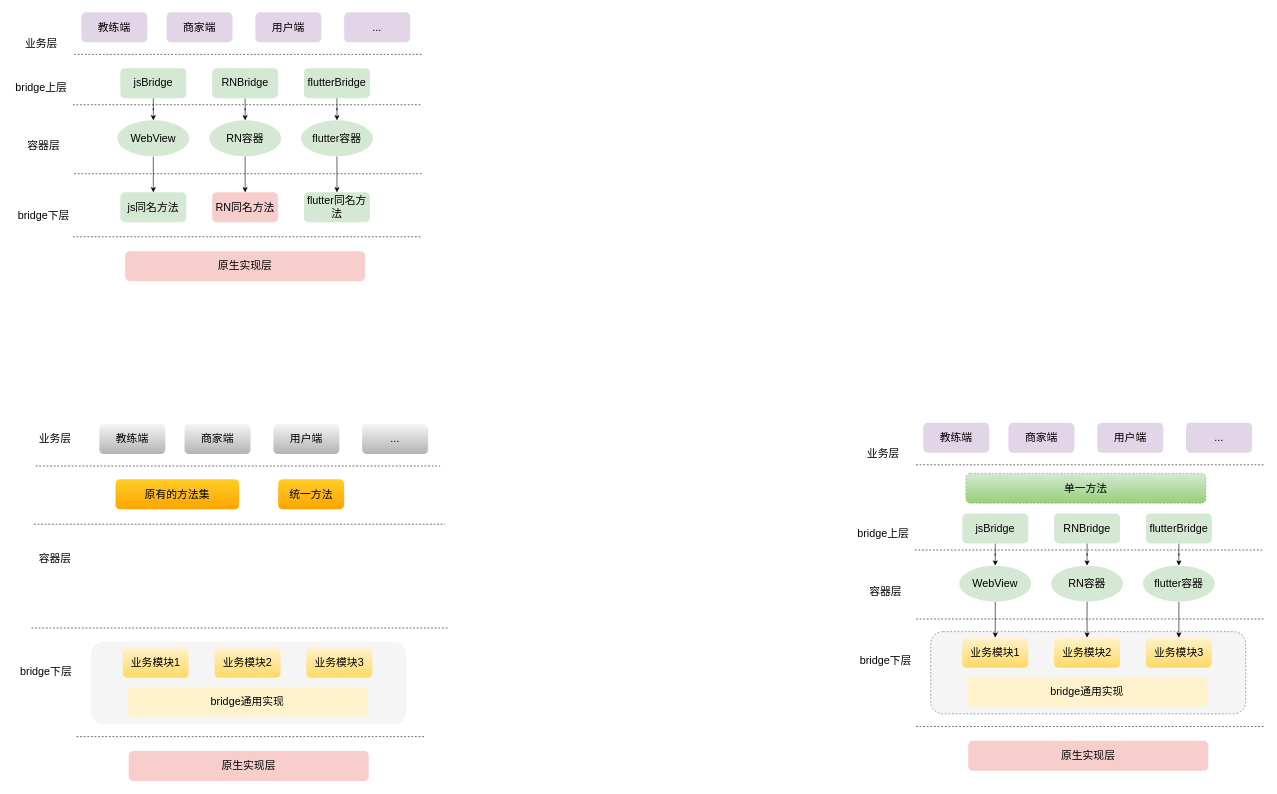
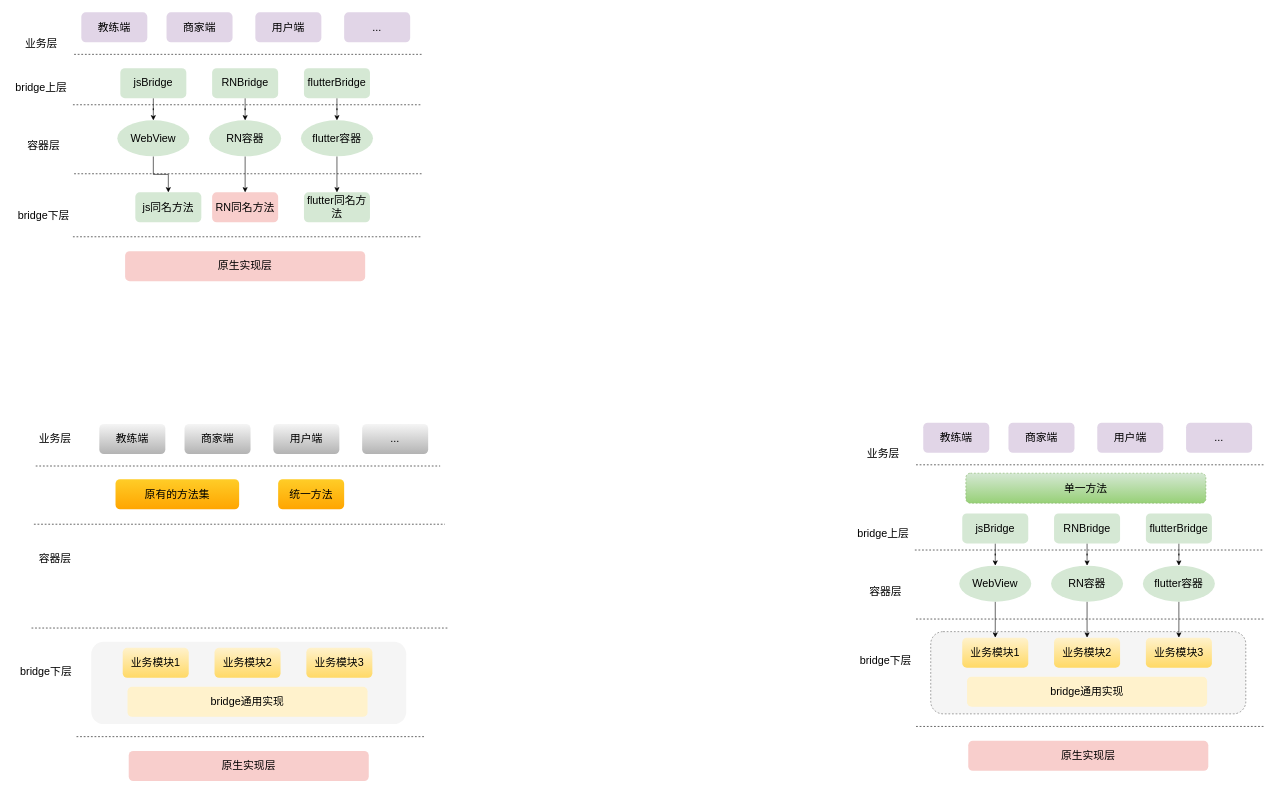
  <mxCell id="0" />
  <mxCell id="1" parent="0" />
  <mxCell id="2" value="" style="rounded=1;whiteSpace=wrap;html=1;dashed=1;fontSize=18;strokeWidth=1;fillColor=#f5f5f5;strokeColor=none;fontColor=#333333;" parent="1" vertex="1"><mxGeometry x="151.5" y="1069" width="525" height="137" as="geometry" /></mxCell>
  <mxCell id="3" value="" style="line;strokeWidth=1;html=1;dashed=1;" parent="1" vertex="1"><mxGeometry x="123" y="85" width="580" height="10" as="geometry" /></mxCell>
  <mxCell id="4" value="业务层" style="text;html=1;align=center;verticalAlign=middle;resizable=0;points=[];autosize=1;strokeColor=none;fillColor=none;fontSize=18;" parent="1" vertex="1"><mxGeometry x="33" y="57" width="70" height="30" as="geometry" /></mxCell>
  <mxCell id="5" value="教练端" style="rounded=1;whiteSpace=wrap;html=1;dashed=1;fontSize=18;strokeWidth=1;strokeColor=none;fillColor=#e1d5e7;" parent="1" vertex="1"><mxGeometry x="135" y="20" width="110" height="50" as="geometry" /></mxCell>
  <mxCell id="6" value="商家端" style="rounded=1;whiteSpace=wrap;html=1;dashed=1;fontSize=18;strokeWidth=1;strokeColor=none;fillColor=#e1d5e7;" parent="1" vertex="1"><mxGeometry x="277" y="20" width="110" height="50" as="geometry" /></mxCell>
  <mxCell id="7" value="用户端" style="rounded=1;whiteSpace=wrap;html=1;dashed=1;fontSize=18;strokeWidth=1;strokeColor=none;fillColor=#e1d5e7;" parent="1" vertex="1"><mxGeometry x="425" y="20" width="110" height="50" as="geometry" /></mxCell>
  <mxCell id="8" value="..." style="rounded=1;whiteSpace=wrap;html=1;dashed=1;fontSize=18;strokeWidth=1;strokeColor=none;fillColor=#e1d5e7;" parent="1" vertex="1"><mxGeometry x="573" y="20" width="110" height="50" as="geometry" /></mxCell>
  <mxCell id="9" value="bridge上层" style="text;html=1;align=center;verticalAlign=middle;resizable=0;points=[];autosize=1;strokeColor=none;fillColor=none;fontSize=18;" parent="1" vertex="1"><mxGeometry x="20" y="133" width="96" height="26" as="geometry" /></mxCell>
  <mxCell id="10" value="" style="line;strokeWidth=1;html=1;dashed=1;" parent="1" vertex="1"><mxGeometry x="121" y="169" width="580" height="10" as="geometry" /></mxCell>
  <mxCell id="11" value="" style="edgeStyle=orthogonalEdgeStyle;rounded=0;orthogonalLoop=1;jettySize=auto;html=1;fontSize=18;startArrow=none;startFill=0;" parent="1" source="12" target="18" edge="1"><mxGeometry relative="1" as="geometry" /></mxCell>
  <mxCell id="12" value="jsBridge" style="rounded=1;whiteSpace=wrap;html=1;dashed=1;fontSize=18;strokeWidth=1;strokeColor=none;fillColor=#d5e8d4;" parent="1" vertex="1"><mxGeometry x="200" y="113" width="110" height="50" as="geometry" /></mxCell>
  <mxCell id="13" value="" style="edgeStyle=orthogonalEdgeStyle;rounded=0;orthogonalLoop=1;jettySize=auto;html=1;fontSize=18;startArrow=none;startFill=0;" parent="1" source="14" target="20" edge="1"><mxGeometry relative="1" as="geometry" /></mxCell>
  <mxCell id="14" value="RNBridge" style="rounded=1;whiteSpace=wrap;html=1;dashed=1;fontSize=18;strokeWidth=1;strokeColor=none;fillColor=#d5e8d4;" parent="1" vertex="1"><mxGeometry x="353" y="113" width="110" height="50" as="geometry" /></mxCell>
  <mxCell id="15" value="" style="edgeStyle=orthogonalEdgeStyle;rounded=0;orthogonalLoop=1;jettySize=auto;html=1;fontSize=18;startArrow=none;startFill=0;" parent="1" source="16" target="22" edge="1"><mxGeometry relative="1" as="geometry" /></mxCell>
  <mxCell id="16" value="flutterBridge" style="rounded=1;whiteSpace=wrap;html=1;dashed=1;fontSize=18;strokeWidth=1;strokeColor=none;fillColor=#d5e8d4;" parent="1" vertex="1"><mxGeometry x="506" y="113" width="110" height="50" as="geometry" /></mxCell>
  <mxCell id="17" value="" style="edgeStyle=orthogonalEdgeStyle;rounded=0;orthogonalLoop=1;jettySize=auto;html=1;fontSize=18;startArrow=none;startFill=0;" parent="1" source="18" target="27" edge="1"><mxGeometry relative="1" as="geometry" /></mxCell>
  <mxCell id="18" value="WebView" style="ellipse;whiteSpace=wrap;html=1;fontSize=18;fillColor=#d5e8d4;strokeColor=none;rounded=1;dashed=1;strokeWidth=1;" parent="1" vertex="1"><mxGeometry x="195" y="200" width="120" height="60" as="geometry" /></mxCell>
  <mxCell id="19" value="" style="edgeStyle=orthogonalEdgeStyle;rounded=0;orthogonalLoop=1;jettySize=auto;html=1;fontSize=18;startArrow=none;startFill=0;" parent="1" source="20" target="28" edge="1"><mxGeometry relative="1" as="geometry" /></mxCell>
  <mxCell id="20" value="RN容器" style="ellipse;whiteSpace=wrap;html=1;fontSize=18;fillColor=#d5e8d4;strokeColor=none;rounded=1;dashed=1;strokeWidth=1;" parent="1" vertex="1"><mxGeometry x="348" y="200" width="120" height="60" as="geometry" /></mxCell>
  <mxCell id="21" value="" style="edgeStyle=orthogonalEdgeStyle;rounded=0;orthogonalLoop=1;jettySize=auto;html=1;fontSize=18;startArrow=none;startFill=0;" parent="1" source="22" target="29" edge="1"><mxGeometry relative="1" as="geometry" /></mxCell>
  <mxCell id="22" value="flutter容器" style="ellipse;whiteSpace=wrap;html=1;fontSize=18;fillColor=#d5e8d4;strokeColor=none;rounded=1;dashed=1;strokeWidth=1;" parent="1" vertex="1"><mxGeometry x="501" y="200" width="120" height="60" as="geometry" /></mxCell>
  <mxCell id="23" value="" style="line;strokeWidth=1;html=1;dashed=1;" parent="1" vertex="1"><mxGeometry x="123" y="284" width="580" height="10" as="geometry" /></mxCell>
  <mxCell id="24" value="容器层" style="text;html=1;align=center;verticalAlign=middle;resizable=0;points=[];autosize=1;strokeColor=none;fillColor=none;fontSize=18;" parent="1" vertex="1"><mxGeometry x="40" y="230" width="64" height="26" as="geometry" /></mxCell>
  <mxCell id="25" value="bridge下层" style="text;html=1;align=center;verticalAlign=middle;resizable=0;points=[];autosize=1;strokeColor=none;fillColor=none;fontSize=18;" parent="1" vertex="1"><mxGeometry x="24" y="346" width="96" height="26" as="geometry" /></mxCell>
  <mxCell id="26" value="" style="line;strokeWidth=1;html=1;dashed=1;" parent="1" vertex="1"><mxGeometry x="121" y="389" width="580" height="10" as="geometry" /></mxCell>
- <mxCell id="27" value="js同名方法" style="rounded=1;whiteSpace=wrap;html=1;dashed=1;fontSize=18;strokeWidth=1;strokeColor=none;fillColor=#d5e8d4;" parent="1" vertex="1"><mxGeometry x="200" y="320" width="110" height="50" as="geometry" /></mxCell>
+ <mxCell id="27" value="js同名方法" style="rounded=1;whiteSpace=wrap;html=1;dashed=1;fontSize=18;strokeWidth=1;strokeColor=none;fillColor=#d5e8d4;" parent="1" vertex="1"><mxGeometry x="225" y="320" width="110" height="50" as="geometry" /></mxCell>
  <mxCell id="28" value="RN同名方法" style="rounded=1;whiteSpace=wrap;html=1;dashed=1;fontSize=18;strokeWidth=1;strokeColor=none;fillColor=#f8cecc;" parent="1" vertex="1"><mxGeometry x="353" y="320" width="110" height="50" as="geometry" /></mxCell>
  <mxCell id="29" value="flutter同名方法" style="rounded=1;whiteSpace=wrap;html=1;dashed=1;fontSize=18;strokeWidth=1;strokeColor=none;fillColor=#d5e8d4;" parent="1" vertex="1"><mxGeometry x="506" y="320" width="110" height="50" as="geometry" /></mxCell>
  <mxCell id="30" value="原生实现层" style="rounded=1;whiteSpace=wrap;html=1;dashed=1;fontSize=18;strokeWidth=1;strokeColor=none;fillColor=#f8cecc;" parent="1" vertex="1"><mxGeometry x="208" y="418" width="400" height="50" as="geometry" /></mxCell>
  <mxCell id="31" value="" style="line;strokeWidth=1;html=1;dashed=1;" parent="1" vertex="1"><mxGeometry x="59" y="771" width="674" height="10" as="geometry" /></mxCell>
  <mxCell id="32" value="业务层" style="text;html=1;align=center;verticalAlign=middle;resizable=0;points=[];autosize=1;strokeColor=none;fillColor=none;fontSize=18;" parent="1" vertex="1"><mxGeometry x="56" y="716" width="70" height="30" as="geometry" /></mxCell>
  <mxCell id="33" value="教练端" style="rounded=1;whiteSpace=wrap;html=1;dashed=1;fontSize=18;strokeWidth=1;strokeColor=none;fillColor=#f5f5f5;gradientColor=#b3b3b3;" parent="1" vertex="1"><mxGeometry x="165" y="706" width="110" height="50" as="geometry" /></mxCell>
  <mxCell id="34" value="商家端" style="rounded=1;whiteSpace=wrap;html=1;dashed=1;fontSize=18;strokeWidth=1;strokeColor=none;fillColor=#f5f5f5;gradientColor=#b3b3b3;" parent="1" vertex="1"><mxGeometry x="307" y="706" width="110" height="50" as="geometry" /></mxCell>
  <mxCell id="35" value="用户端" style="rounded=1;whiteSpace=wrap;html=1;dashed=1;fontSize=18;strokeWidth=1;strokeColor=none;fillColor=#f5f5f5;gradientColor=#b3b3b3;" parent="1" vertex="1"><mxGeometry x="455" y="706" width="110" height="50" as="geometry" /></mxCell>
  <mxCell id="36" value="..." style="rounded=1;whiteSpace=wrap;html=1;dashed=1;fontSize=18;strokeWidth=1;strokeColor=none;fillColor=#f5f5f5;gradientColor=#b3b3b3;" parent="1" vertex="1"><mxGeometry x="603" y="706" width="110" height="50" as="geometry" /></mxCell>
  <mxCell id="37" value="" style="line;strokeWidth=1;html=1;dashed=1;" parent="1" vertex="1"><mxGeometry x="52" y="1041" width="693" height="10" as="geometry" /></mxCell>
  <mxCell id="38" value="bridge下层" style="text;html=1;align=center;verticalAlign=middle;resizable=0;points=[];autosize=1;strokeColor=none;fillColor=none;fontSize=18;" parent="1" vertex="1"><mxGeometry x="28" y="1105" width="96" height="26" as="geometry" /></mxCell>
  <mxCell id="39" value="" style="line;strokeWidth=1;html=1;dashed=1;" parent="1" vertex="1"><mxGeometry x="127" y="1222" width="580" height="10" as="geometry" /></mxCell>
  <mxCell id="40" value="业务模块1" style="rounded=1;whiteSpace=wrap;html=1;dashed=1;fontSize=18;strokeWidth=1;strokeColor=none;fillColor=#fff2cc;gradientColor=#ffd966;" parent="1" vertex="1"><mxGeometry x="204" y="1079" width="110" height="50" as="geometry" /></mxCell>
  <mxCell id="41" value="业务模块2" style="rounded=1;whiteSpace=wrap;html=1;dashed=1;fontSize=18;strokeWidth=1;strokeColor=none;fillColor=#fff2cc;gradientColor=#ffd966;" parent="1" vertex="1"><mxGeometry x="357" y="1079" width="110" height="50" as="geometry" /></mxCell>
  <mxCell id="42" value="业务模块3" style="rounded=1;whiteSpace=wrap;html=1;dashed=1;fontSize=18;strokeWidth=1;strokeColor=none;fillColor=#fff2cc;gradientColor=#ffd966;" parent="1" vertex="1"><mxGeometry x="510" y="1079" width="110" height="50" as="geometry" /></mxCell>
  <mxCell id="43" value="原生实现层" style="rounded=1;whiteSpace=wrap;html=1;dashed=1;fontSize=18;strokeWidth=1;strokeColor=none;fillColor=#f8cecc;" parent="1" vertex="1"><mxGeometry x="214" y="1251" width="400" height="50" as="geometry" /></mxCell>
  <mxCell id="44" value="bridge通用实现" style="rounded=1;whiteSpace=wrap;html=1;dashed=1;fontSize=18;strokeWidth=1;strokeColor=none;fillColor=#fff2cc;" parent="1" vertex="1"><mxGeometry x="212" y="1144" width="400" height="50" as="geometry" /></mxCell>
  <mxCell id="45" value="" style="rounded=1;whiteSpace=wrap;html=1;dashed=1;fontSize=18;strokeWidth=1;fillColor=#f5f5f5;strokeColor=#666666;fontColor=#333333;" parent="1" vertex="1"><mxGeometry x="1550.5" y="1052" width="525" height="137" as="geometry" /></mxCell>
  <mxCell id="46" value="" style="line;strokeWidth=1;html=1;dashed=1;" parent="1" vertex="1"><mxGeometry x="1526" y="769" width="580" height="10" as="geometry" /></mxCell>
  <mxCell id="47" value="业务层" style="text;html=1;align=center;verticalAlign=middle;resizable=0;points=[];autosize=1;strokeColor=none;fillColor=none;fontSize=18;" parent="1" vertex="1"><mxGeometry x="1436" y="741" width="70" height="30" as="geometry" /></mxCell>
  <mxCell id="48" value="教练端" style="rounded=1;whiteSpace=wrap;html=1;dashed=1;fontSize=18;strokeWidth=1;strokeColor=none;fillColor=#e1d5e7;" parent="1" vertex="1"><mxGeometry x="1538" y="704" width="110" height="50" as="geometry" /></mxCell>
  <mxCell id="49" value="商家端" style="rounded=1;whiteSpace=wrap;html=1;dashed=1;fontSize=18;strokeWidth=1;strokeColor=none;fillColor=#e1d5e7;" parent="1" vertex="1"><mxGeometry x="1680" y="704" width="110" height="50" as="geometry" /></mxCell>
  <mxCell id="50" value="用户端" style="rounded=1;whiteSpace=wrap;html=1;dashed=1;fontSize=18;strokeWidth=1;strokeColor=none;fillColor=#e1d5e7;" parent="1" vertex="1"><mxGeometry x="1828" y="704" width="110" height="50" as="geometry" /></mxCell>
  <mxCell id="51" value="..." style="rounded=1;whiteSpace=wrap;html=1;dashed=1;fontSize=18;strokeWidth=1;strokeColor=none;fillColor=#e1d5e7;" parent="1" vertex="1"><mxGeometry x="1976" y="704" width="110" height="50" as="geometry" /></mxCell>
  <mxCell id="52" value="bridge上层" style="text;html=1;align=center;verticalAlign=middle;resizable=0;points=[];autosize=1;strokeColor=none;fillColor=none;fontSize=18;" parent="1" vertex="1"><mxGeometry x="1423" y="875" width="96" height="26" as="geometry" /></mxCell>
  <mxCell id="53" value="" style="line;strokeWidth=1;html=1;dashed=1;" parent="1" vertex="1"><mxGeometry x="1524" y="911" width="580" height="10" as="geometry" /></mxCell>
  <mxCell id="54" value="" style="edgeStyle=orthogonalEdgeStyle;rounded=0;orthogonalLoop=1;jettySize=auto;html=1;fontSize=18;startArrow=none;startFill=0;" parent="1" source="55" target="61" edge="1"><mxGeometry relative="1" as="geometry" /></mxCell>
  <mxCell id="55" value="jsBridge" style="rounded=1;whiteSpace=wrap;html=1;dashed=1;fontSize=18;strokeWidth=1;strokeColor=none;fillColor=#d5e8d4;" parent="1" vertex="1"><mxGeometry x="1603" y="855" width="110" height="50" as="geometry" /></mxCell>
  <mxCell id="56" value="" style="edgeStyle=orthogonalEdgeStyle;rounded=0;orthogonalLoop=1;jettySize=auto;html=1;fontSize=18;startArrow=none;startFill=0;" parent="1" source="57" target="63" edge="1"><mxGeometry relative="1" as="geometry" /></mxCell>
  <mxCell id="57" value="RNBridge" style="rounded=1;whiteSpace=wrap;html=1;dashed=1;fontSize=18;strokeWidth=1;strokeColor=none;fillColor=#d5e8d4;" parent="1" vertex="1"><mxGeometry x="1756" y="855" width="110" height="50" as="geometry" /></mxCell>
  <mxCell id="58" value="" style="edgeStyle=orthogonalEdgeStyle;rounded=0;orthogonalLoop=1;jettySize=auto;html=1;fontSize=18;startArrow=none;startFill=0;" parent="1" source="59" target="65" edge="1"><mxGeometry relative="1" as="geometry" /></mxCell>
  <mxCell id="59" value="flutterBridge" style="rounded=1;whiteSpace=wrap;html=1;dashed=1;fontSize=18;strokeWidth=1;strokeColor=none;fillColor=#d5e8d4;" parent="1" vertex="1"><mxGeometry x="1909" y="855" width="110" height="50" as="geometry" /></mxCell>
  <mxCell id="60" value="" style="edgeStyle=orthogonalEdgeStyle;rounded=0;orthogonalLoop=1;jettySize=auto;html=1;fontSize=18;startArrow=none;startFill=0;" parent="1" source="61" target="70" edge="1"><mxGeometry relative="1" as="geometry" /></mxCell>
  <mxCell id="61" value="WebView" style="ellipse;whiteSpace=wrap;html=1;fontSize=18;fillColor=#d5e8d4;strokeColor=none;rounded=1;dashed=1;strokeWidth=1;" parent="1" vertex="1"><mxGeometry x="1598" y="942" width="120" height="60" as="geometry" /></mxCell>
  <mxCell id="62" value="" style="edgeStyle=orthogonalEdgeStyle;rounded=0;orthogonalLoop=1;jettySize=auto;html=1;fontSize=18;startArrow=none;startFill=0;" parent="1" source="63" target="71" edge="1"><mxGeometry relative="1" as="geometry" /></mxCell>
  <mxCell id="63" value="RN容器" style="ellipse;whiteSpace=wrap;html=1;fontSize=18;fillColor=#d5e8d4;strokeColor=none;rounded=1;dashed=1;strokeWidth=1;" parent="1" vertex="1"><mxGeometry x="1751" y="942" width="120" height="60" as="geometry" /></mxCell>
  <mxCell id="64" value="" style="edgeStyle=orthogonalEdgeStyle;rounded=0;orthogonalLoop=1;jettySize=auto;html=1;fontSize=18;startArrow=none;startFill=0;" parent="1" source="65" target="72" edge="1"><mxGeometry relative="1" as="geometry" /></mxCell>
  <mxCell id="65" value="flutter容器" style="ellipse;whiteSpace=wrap;html=1;fontSize=18;fillColor=#d5e8d4;strokeColor=none;rounded=1;dashed=1;strokeWidth=1;" parent="1" vertex="1"><mxGeometry x="1904" y="942" width="120" height="60" as="geometry" /></mxCell>
  <mxCell id="66" value="" style="line;strokeWidth=1;html=1;dashed=1;" parent="1" vertex="1"><mxGeometry x="1526" y="1026" width="580" height="10" as="geometry" /></mxCell>
  <mxCell id="67" value="容器层" style="text;html=1;align=center;verticalAlign=middle;resizable=0;points=[];autosize=1;strokeColor=none;fillColor=none;fontSize=18;" parent="1" vertex="1"><mxGeometry x="1443" y="972" width="64" height="26" as="geometry" /></mxCell>
  <mxCell id="68" value="bridge下层" style="text;html=1;align=center;verticalAlign=middle;resizable=0;points=[];autosize=1;strokeColor=none;fillColor=none;fontSize=18;" parent="1" vertex="1"><mxGeometry x="1427" y="1088" width="96" height="26" as="geometry" /></mxCell>
  <mxCell id="69" value="" style="line;strokeWidth=1;html=1;dashed=1;" parent="1" vertex="1"><mxGeometry x="1526" y="1205" width="580" height="10" as="geometry" /></mxCell>
  <mxCell id="70" value="业务模块1" style="rounded=1;whiteSpace=wrap;html=1;dashed=1;fontSize=18;strokeWidth=1;strokeColor=none;fillColor=#fff2cc;gradientColor=#ffd966;" parent="1" vertex="1"><mxGeometry x="1603" y="1062" width="110" height="50" as="geometry" /></mxCell>
  <mxCell id="71" value="业务模块2" style="rounded=1;whiteSpace=wrap;html=1;dashed=1;fontSize=18;strokeWidth=1;strokeColor=none;fillColor=#fff2cc;gradientColor=#ffd966;" parent="1" vertex="1"><mxGeometry x="1756" y="1062" width="110" height="50" as="geometry" /></mxCell>
  <mxCell id="72" value="业务模块3" style="rounded=1;whiteSpace=wrap;html=1;dashed=1;fontSize=18;strokeWidth=1;strokeColor=none;fillColor=#fff2cc;gradientColor=#ffd966;" parent="1" vertex="1"><mxGeometry x="1909" y="1062" width="110" height="50" as="geometry" /></mxCell>
  <mxCell id="73" value="原生实现层" style="rounded=1;whiteSpace=wrap;html=1;dashed=1;fontSize=18;strokeWidth=1;strokeColor=none;fillColor=#f8cecc;" parent="1" vertex="1"><mxGeometry x="1613" y="1234" width="400" height="50" as="geometry" /></mxCell>
  <mxCell id="74" value="bridge通用实现" style="rounded=1;whiteSpace=wrap;html=1;dashed=1;fontSize=18;strokeWidth=1;strokeColor=none;fillColor=#fff2cc;" parent="1" vertex="1"><mxGeometry x="1611" y="1127" width="400" height="50" as="geometry" /></mxCell>
  <mxCell id="75" value="单一方法" style="rounded=1;whiteSpace=wrap;html=1;dashed=1;fontSize=18;strokeWidth=1;strokeColor=#82b366;fillColor=#d5e8d4;gradientColor=#97d077;" parent="1" vertex="1"><mxGeometry x="1609" y="788" width="400" height="50" as="geometry" /></mxCell>
  <mxCell id="76" value="" style="line;strokeWidth=1;html=1;dashed=1;" vertex="1" parent="1"><mxGeometry x="56" y="868" width="685" height="10" as="geometry" /></mxCell>
  <mxCell id="77" value="原有的方法集" style="rounded=1;whiteSpace=wrap;html=1;dashed=1;fontSize=18;strokeWidth=1;strokeColor=none;fillColor=#ffcd28;gradientColor=#ffa500;" vertex="1" parent="1"><mxGeometry x="192" y="798" width="206" height="50" as="geometry" /></mxCell>
  <mxCell id="78" value="统一方法" style="rounded=1;whiteSpace=wrap;html=1;dashed=1;fontSize=18;strokeWidth=1;strokeColor=none;fillColor=#ffcd28;gradientColor=#ffa500;" vertex="1" parent="1"><mxGeometry x="463" y="798" width="110" height="50" as="geometry" /></mxCell>
  <mxCell id="79" value="容器层" style="text;html=1;align=center;verticalAlign=middle;resizable=0;points=[];autosize=1;strokeColor=none;fillColor=none;fontSize=18;" vertex="1" parent="1"><mxGeometry x="59" y="917" width="64" height="26" as="geometry" /></mxCell>
